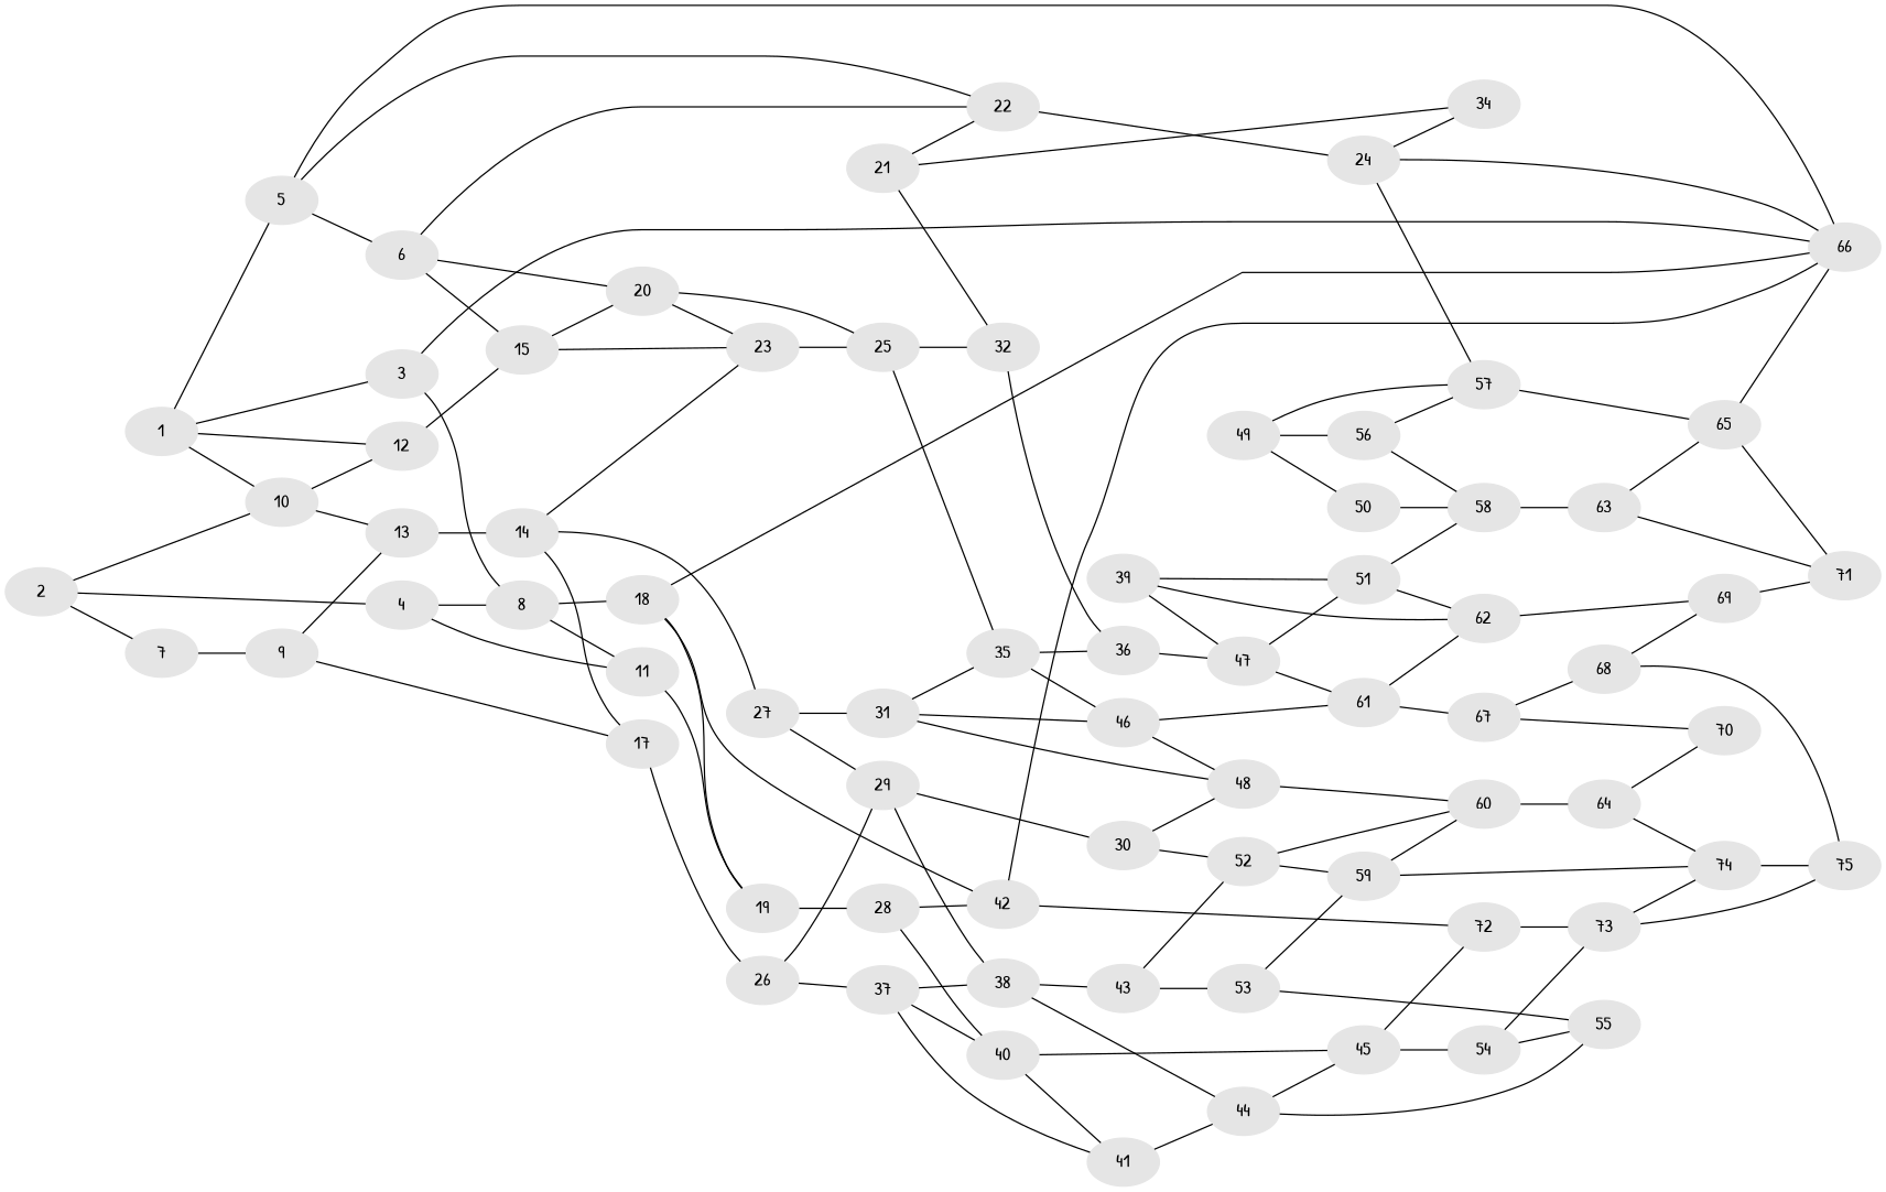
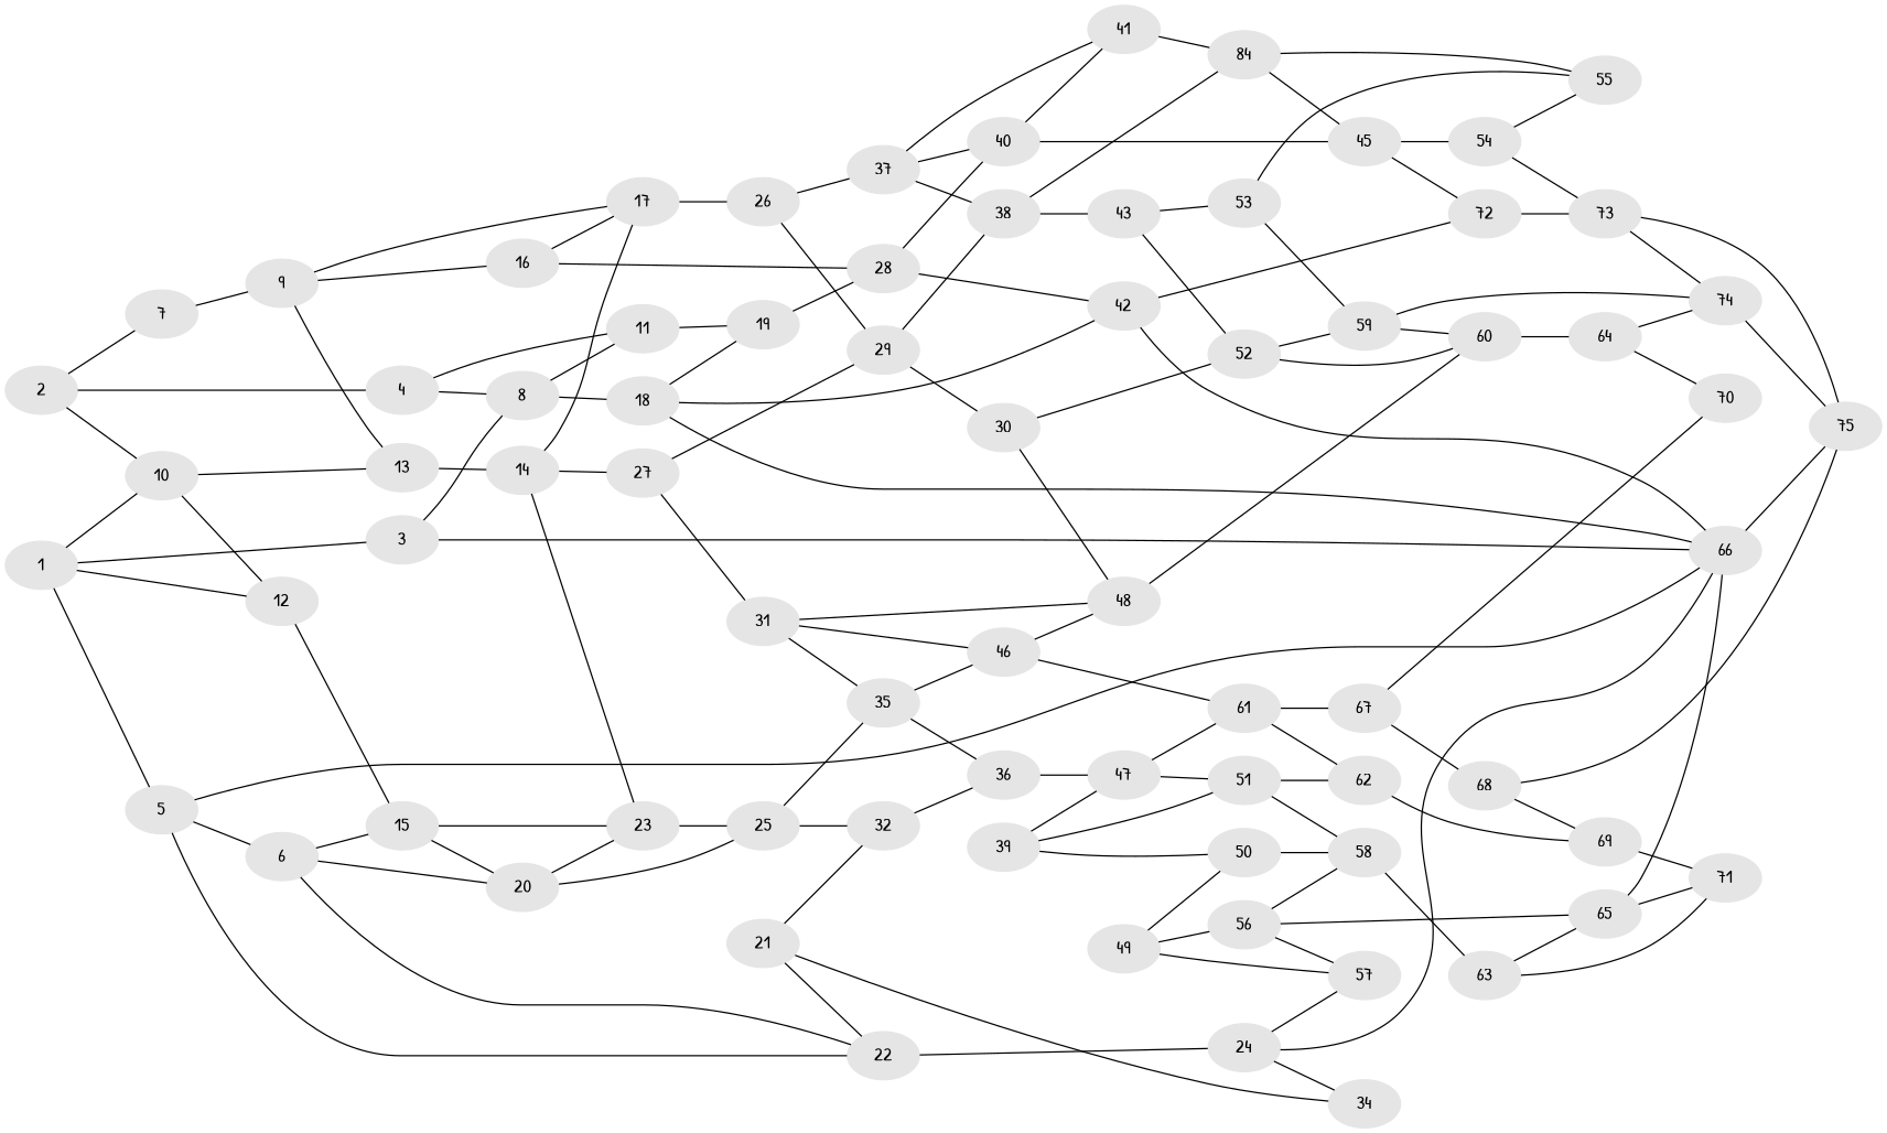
  graph {
    fontname="Patrick Hand"
    rankdir=LR
    node [color=gray90 fontname="Patrick Hand" style=filled]
    edge [fontname="Patrick Hand" weight=1.0]
    1
    3
    5
    10
    12
    8
    66
    6
    22
    13
    15
    2
    4
    7
    11
    9
    18
    75
    19
    20
    24
    23
    25
+   16
    17
    42
    14
    28
    26
    27
    29
    31
    40
    37
    72
    32
    35
    21
    34
    36
    57
    65
    46
    30
    38
    41
    48
    45
    52
    43
-   44
+   44 [label=84]
    60
    59
    61
    47
    50
    58
    49
    56
    51
    53
    55
    39
    62
    54
    73
    67
    64
    63
    69
    74
    71
    70
    68
    1 -- 3
    1 -- 5
    1 -- 10
    1 -- 12
    3 -- 8
    3 -- 66
    5 -- 66
    5 -- 6
    5 -- 22
    10 -- 12
    10 -- 13
    12 -- 15
    8 -- 11
    8 -- 18
+   66 -- 75
    6 -- 22
    6 -- 15
    6 -- 20
    22 -- 24
    13 -- 14
    15 -- 20
    15 -- 23
    2 -- 10
    2 -- 4
    2 -- 7
    4 -- 8
    4 -- 11
    7 -- 9
    11 -- 19
    9 -- 13
+   9 -- 16
    9 -- 17
    18 -- 66
    18 -- 19
    18 -- 42
    19 -- 28
    20 -- 23
    20 -- 25
    24 -- 66
    24 -- 34
    24 -- 57
    23 -- 25
    25 -- 32
    25 -- 35
+   16 -- 17
+   16 -- 28
    17 -- 26
    42 -- 66
    42 -- 72
    14 -- 23
    14 -- 17
    14 -- 27
    28 -- 42
    28 -- 40
    26 -- 29
    26 -- 37
    27 -- 29
    27 -- 31
    29 -- 30
    29 -- 38
    31 -- 35
    31 -- 46
    31 -- 48
    40 -- 41
    40 -- 45
    37 -- 40
    37 -- 38
    37 -- 41
    72 -- 73
    32 -- 36
    35 -- 36
    35 -- 46
    21 -- 22
    21 -- 32
    21 -- 34
    36 -- 47
-   57 -- 65
+   56 -- 65
    65 -- 66
    65 -- 71
    46 -- 48
    46 -- 61
    30 -- 48
    30 -- 52
    38 -- 43
    38 -- 44
    41 -- 44
    48 -- 60
    45 -- 72
    45 -- 54
    52 -- 60
    52 -- 59
    43 -- 52
    43 -- 53
    44 -- 45
    44 -- 55
    60 -- 64
    59 -- 60
    59 -- 74
    61 -- 62
    61 -- 67
    47 -- 61
    47 -- 51
    50 -- 58
    58 -- 63
    49 -- 57
    49 -- 50
    49 -- 56
    56 -- 57
    56 -- 58
    51 -- 58
    51 -- 62
    53 -- 59
    53 -- 55 [weight=2.0]
    39 -- 47
-   39 -- 62
+   39 -- 50
    39 -- 51
    62 -- 69
    54 -- 55
    54 -- 73
    73 -- 75
    73 -- 74
    67 -- 70 [weight=2.0]
    67 -- 68
    64 -- 74
    64 -- 70
    63 -- 65
    63 -- 71
    69 -- 71 [weight=2.0]
    74 -- 75
    68 -- 75
    68 -- 69
  }
